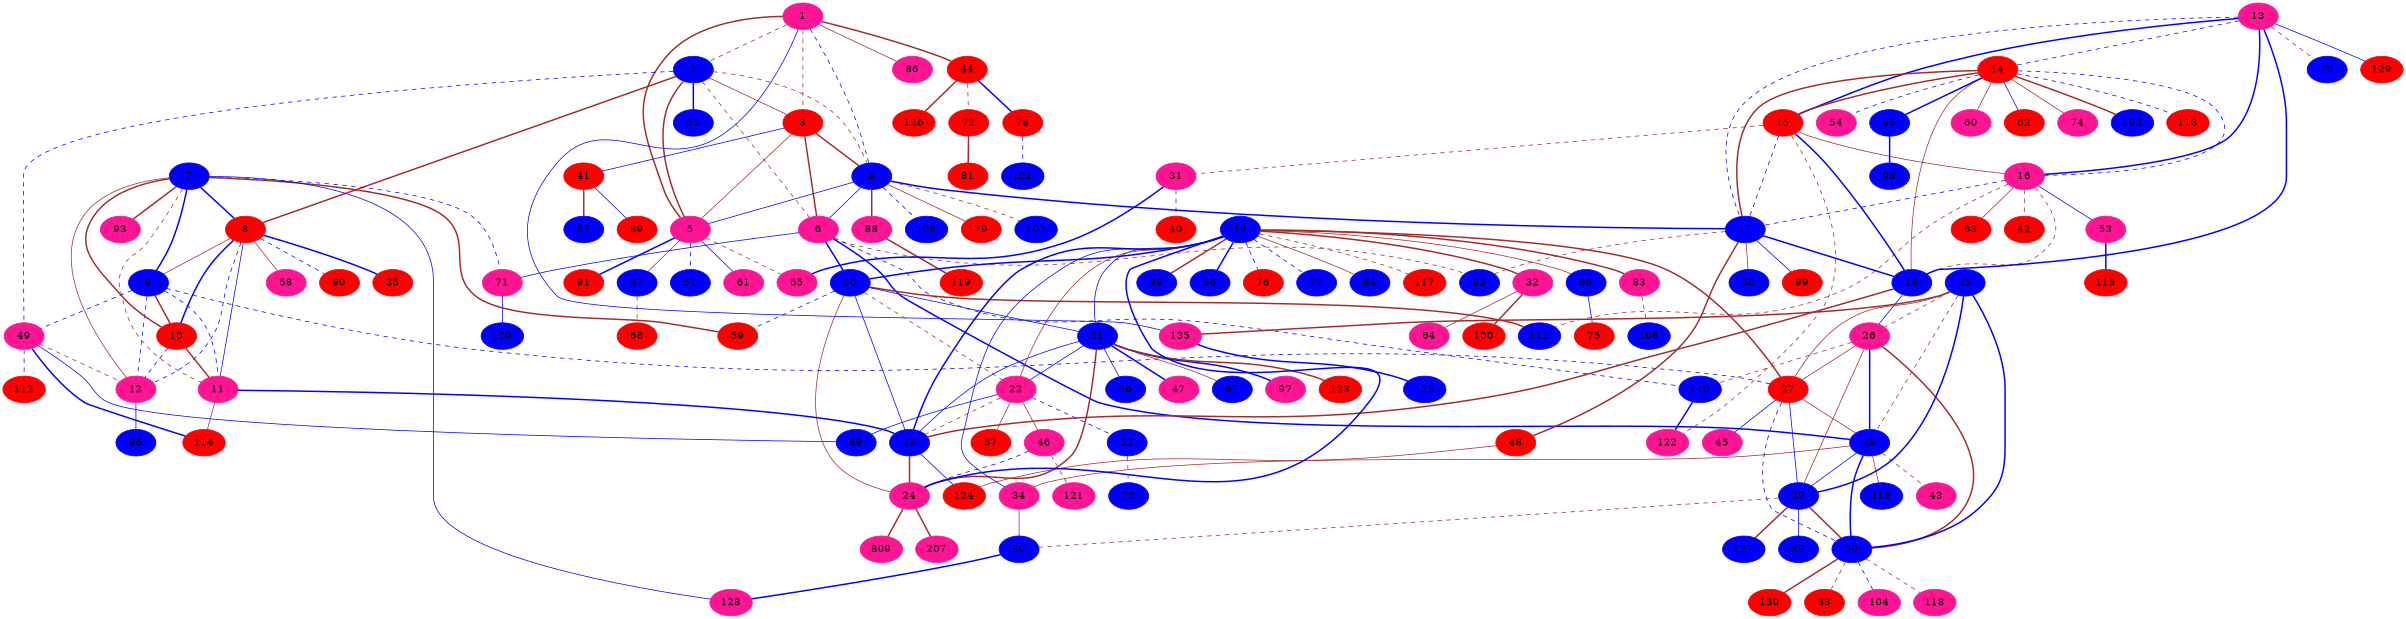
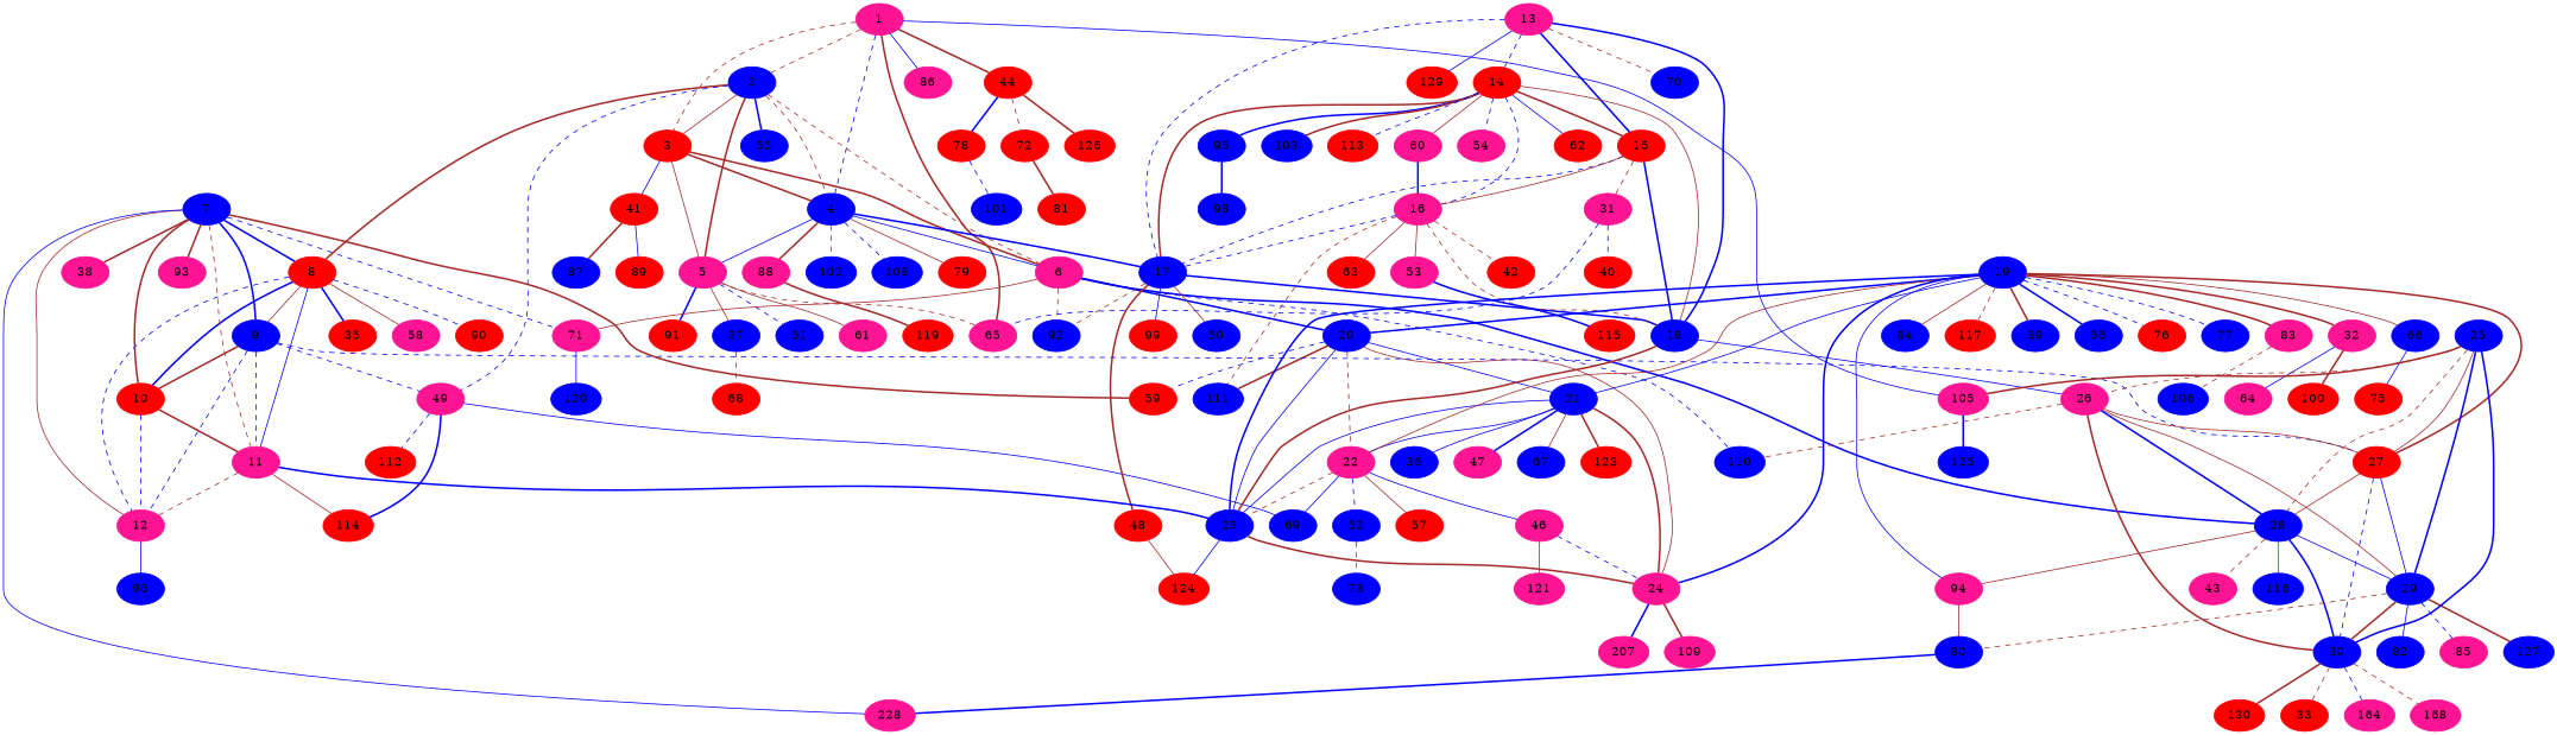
  graph {
    node [color=blue style=filled]
    edge [color=brown style=bold]
    1 [color=deeppink]
    2
    3 [color=red]
    4
    5 [color=deeppink]
    44 [color=red]
    86 [color=deeppink]
-   105 [color=deeppink label=135]
+   105 [color=deeppink]
    6 [color=deeppink]
    8 [color=red]
    49 [color=deeppink]
    55
    41 [color=red]
    17
    79 [color=red]
    88 [color=deeppink]
    102
    108
    37
    51
    61 [color=deeppink]
    91 [color=red]
    65 [color=deeppink]
    20
    28
    71 [color=deeppink]
    92
    110
    72 [color=red]
    78 [color=red]
    126 [color=red]
    9
    10 [color=red]
    11 [color=deeppink]
    12 [color=deeppink]
    35 [color=red]
    58 [color=deeppink]
    90 [color=red]
    114 [color=red]
    69
    112 [color=red]
    87
    89 [color=red]
    18
    48 [color=red]
    50
    99 [color=red]
    119 [color=red]
    68 [color=red]
    59 [color=red]
    23
    111
    21
    22 [color=deeppink]
    24 [color=deeppink]
-   34 [color=deeppink]
+   34 [color=deeppink label=94]
    29
    30
    43 [color=deeppink]
    116
    120
-   122 [color=deeppink]
    7
+   38 [color=deeppink]
    93 [color=deeppink]
-   128 [color=deeppink]
+   128 [color=deeppink label=228]
    27 [color=red]
    96
-   45 [color=deeppink]
    16 [color=deeppink]
    42 [color=red]
    53 [color=deeppink]
    63 [color=red]
    124 [color=red]
    13 [color=deeppink]
    14 [color=red]
    15 [color=red]
    70
    129 [color=red]
    54 [color=deeppink]
    60 [color=deeppink]
    62 [color=red]
-   74 [color=deeppink]
    95
    103
    113 [color=red]
    31 [color=deeppink]
    26 [color=deeppink]
    98
    40 [color=red]
    115 [color=red]
    19
    32 [color=deeppink]
    39
    56
    66
    76 [color=red]
    77
    83 [color=deeppink]
    84
    117 [color=red]
    36
    47 [color=deeppink]
    67
-   97 [color=deeppink]
    123 [color=red]
    46 [color=deeppink]
    52
    57 [color=red]
    n110 [color=deeppink label=207]
-   109 [color=deeppink label=809]
+   109 [color=deeppink]
    64 [color=deeppink]
    100 [color=red]
    80
    75 [color=red]
    106
    121 [color=deeppink]
    73
    25
    82
+   85 [color=deeppink]
    127
    33 [color=red]
-   104 [color=deeppink]
-   118 [color=deeppink]
+   104 [color=deeppink label=164]
+   118 [color=deeppink label=168]
    130 [color=red]
    125
    81 [color=red]
    101
    1 -- 2 [style=dashed]
    1 -- 3 [style=dashed]
    1 -- 4 [color=blue style=dashed]
-   1 -- 5
+   1 -- 65
    1 -- 44
-   1 -- 86 [style=solid]
+   1 -- 86 [color=blue style=solid]
    1 -- 105 [color=blue style=solid]
    2 -- 3 [style=solid]
    2 -- 4 [style=dashed]
    2 -- 5
    2 -- 6 [style=dashed]
    2 -- 8
    2 -- 49 [color=blue style=dashed]
    2 -- 55 [color=blue]
    3 -- 4
    3 -- 5 [style=solid]
    3 -- 6
    3 -- 41 [color=blue style=solid]
    4 -- 5 [color=blue style=solid]
    4 -- 6 [color=blue style=solid]
    4 -- 17 [color=blue]
    4 -- 79 [style=solid]
    4 -- 88
    4 -- 102 [style=dashed]
    4 -- 108 [color=blue style=dashed]
    5 -- 37 [style=solid]
    5 -- 51 [color=blue style=dashed]
-   5 -- 61 [color=blue style=solid]
+   5 -- 61 [style=solid]
    5 -- 91 [color=blue]
    5 -- 65 [style=dashed]
    44 -- 72 [style=dashed]
    44 -- 78 [color=blue]
    44 -- 126
    105 -- 125 [color=blue]
    6 -- 20 [color=blue]
    6 -- 28 [color=blue]
-   6 -- 71 [color=blue style=solid]
+   6 -- 71 [style=solid]
    6 -- 92 [style=dashed]
    6 -- 110 [color=blue style=dashed]
    8 -- 9 [style=solid]
    8 -- 10 [color=blue]
    8 -- 11 [color=blue style=solid]
    8 -- 12 [color=blue style=dashed]
    8 -- 35 [color=blue]
    8 -- 58 [style=solid]
    8 -- 90 [color=blue style=dashed]
    49 -- 114 [color=blue]
    49 -- 69 [color=blue style=solid]
    49 -- 112 [color=blue style=dashed]
    41 -- 87
    41 -- 89 [color=blue style=solid]
    17 -- 92 [style=dashed]
    17 -- 18 [color=blue]
    17 -- 48
    17 -- 50 [style=solid]
    17 -- 99 [color=blue style=solid]
    88 -- 119
    37 -- 68 [style=dashed]
    20 -- 59 [color=blue style=dashed]
    20 -- 23 [color=blue style=solid]
    20 -- 111
    20 -- 21 [color=blue style=solid]
    20 -- 22 [style=dashed]
    20 -- 24 [style=solid]
    28 -- 34 [style=solid]
    28 -- 29 [color=blue style=solid]
    28 -- 30 [color=blue]
    28 -- 43 [style=dashed]
    28 -- 116 [style=solid]
    71 -- 120 [color=blue style=solid]
-   110 -- 122 [color=blue]
    72 -- 81
    78 -- 101 [color=blue style=dashed]
    9 -- 49 [color=blue style=dashed]
    9 -- 10
    9 -- 11 [color=blue style=dashed]
    9 -- 12 [color=blue style=dashed]
    9 -- 27 [color=blue style=dashed]
    10 -- 11
    10 -- 12 [color=blue style=dashed]
-   49 -- 12 [style=dashed]
+   11 -- 12 [style=dashed]
    11 -- 114 [style=solid]
    11 -- 23 [color=blue]
    12 -- 96 [color=blue style=solid]
    18 -- 23
    18 -- 26 [color=blue style=solid]
    48 -- 124 [style=solid]
    23 -- 24
    23 -- 124 [color=blue style=solid]
    21 -- 23 [color=blue style=solid]
    21 -- 22 [color=blue style=solid]
    21 -- 24
    21 -- 36 [color=blue style=solid]
    21 -- 47 [color=blue]
    21 -- 67 [style=solid]
-   21 -- 97 [color=blue]
    21 -- 123
    22 -- 69 [color=blue style=solid]
    22 -- 23 [style=dashed]
-   22 -- 46 [style=solid]
+   22 -- 46 [color=blue style=solid]
    22 -- 52 [color=blue style=dashed]
    22 -- 57 [style=solid]
-   24 -- n110
+   24 -- n110 [color=blue]
    24 -- 109
    34 -- 80 [style=solid]
    29 -- 30
    29 -- 80 [style=dashed]
    29 -- 82 [color=blue style=solid]
+   29 -- 85 [color=blue style=dashed]
    29 -- 127
    30 -- 33 [style=dashed]
    30 -- 104 [color=blue style=dashed]
    30 -- 118 [style=dashed]
    30 -- 130
    7 -- 8 [color=blue]
    7 -- 71 [color=blue style=dashed]
    7 -- 9 [color=blue]
    7 -- 10
    7 -- 11 [style=dashed]
    7 -- 12 [style=solid]
    7 -- 59
+   7 -- 38
    7 -- 93
    7 -- 128 [color=blue style=solid]
    27 -- 28 [style=solid]
    27 -- 29 [color=blue style=solid]
    27 -- 30 [color=blue style=dashed]
-   27 -- 45 [color=blue style=solid]
    16 -- 17 [color=blue style=dashed]
    16 -- 18 [style=dashed]
    16 -- 111 [style=dashed]
    16 -- 42 [style=dashed]
-   16 -- 53 [color=blue style=solid]
+   16 -- 53 [style=solid]
    16 -- 63 [style=solid]
    53 -- 115 [color=blue]
    13 -- 17 [color=blue style=dashed]
    13 -- 18 [color=blue]
-   13 -- 16 [color=blue]
+   60 -- 16 [color=blue]
    13 -- 14 [color=blue style=dashed]
    13 -- 15 [color=blue]
    13 -- 70 [style=dashed]
    13 -- 129 [color=blue style=solid]
    14 -- 17
    14 -- 18 [style=solid]
    14 -- 16 [color=blue style=dashed]
    14 -- 15
    14 -- 54 [color=blue style=dashed]
    14 -- 60 [style=solid]
    14 -- 62 [color=blue style=solid]
-   14 -- 74 [style=solid]
    14 -- 95 [color=blue]
    14 -- 103
    14 -- 113 [color=blue style=dashed]
    15 -- 17 [color=blue style=dashed]
    15 -- 18 [color=blue]
-   15 -- 122 [style=dashed]
    15 -- 16 [style=solid]
    15 -- 31 [style=dashed]
    95 -- 98 [color=blue]
-   31 -- 65 [color=blue]
+   31 -- 65 [color=blue style=dashed]
    31 -- 40 [color=blue style=dashed]
    26 -- 28 [color=blue]
    26 -- 110 [style=dashed]
    26 -- 29 [style=solid]
    26 -- 30
    26 -- 27 [style=solid]
    19 -- 20 [color=blue]
    19 -- 23 [color=blue]
    19 -- 21 [color=blue style=solid]
    19 -- 22 [style=solid]
    19 -- 24 [color=blue]
    19 -- 34 [color=blue style=solid]
    19 -- 27
    19 -- 32
    19 -- 39
    19 -- 56 [color=blue]
    19 -- 66 [style=solid]
    19 -- 76 [color=blue style=dashed]
    19 -- 77 [color=blue style=dashed]
    19 -- 83
    19 -- 84 [style=solid]
    19 -- 117 [style=dashed]
-   32 -- 64 [style=solid]
+   32 -- 64 [color=blue style=solid]
    32 -- 100
    66 -- 75 [color=blue style=solid]
    83 -- 106 [style=dashed]
    46 -- 24 [color=blue style=dashed]
-   46 -- 121 [style=dashed]
+   46 -- 121 [style=solid]
    52 -- 73 [style=dashed]
    80 -- 128 [color=blue]
    25 -- 105
    25 -- 28 [style=dashed]
    25 -- 29 [color=blue]
    25 -- 30 [color=blue]
    25 -- 27 [style=solid]
    25 -- 26 [style=dashed]
  }
